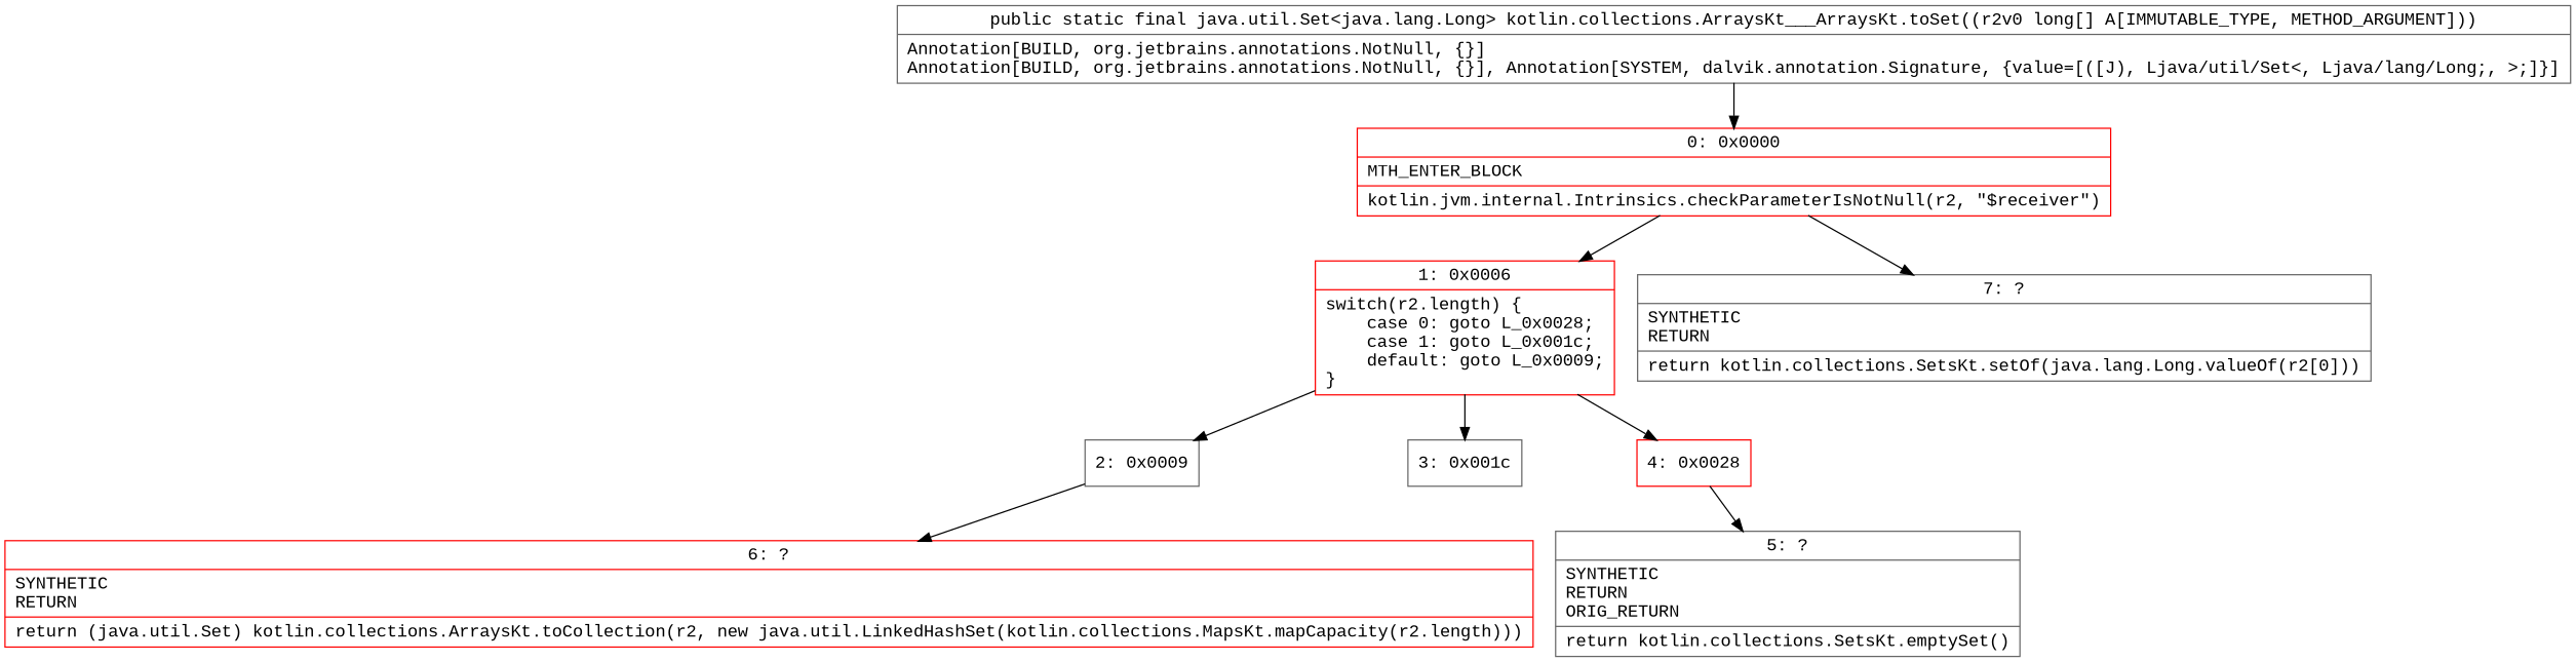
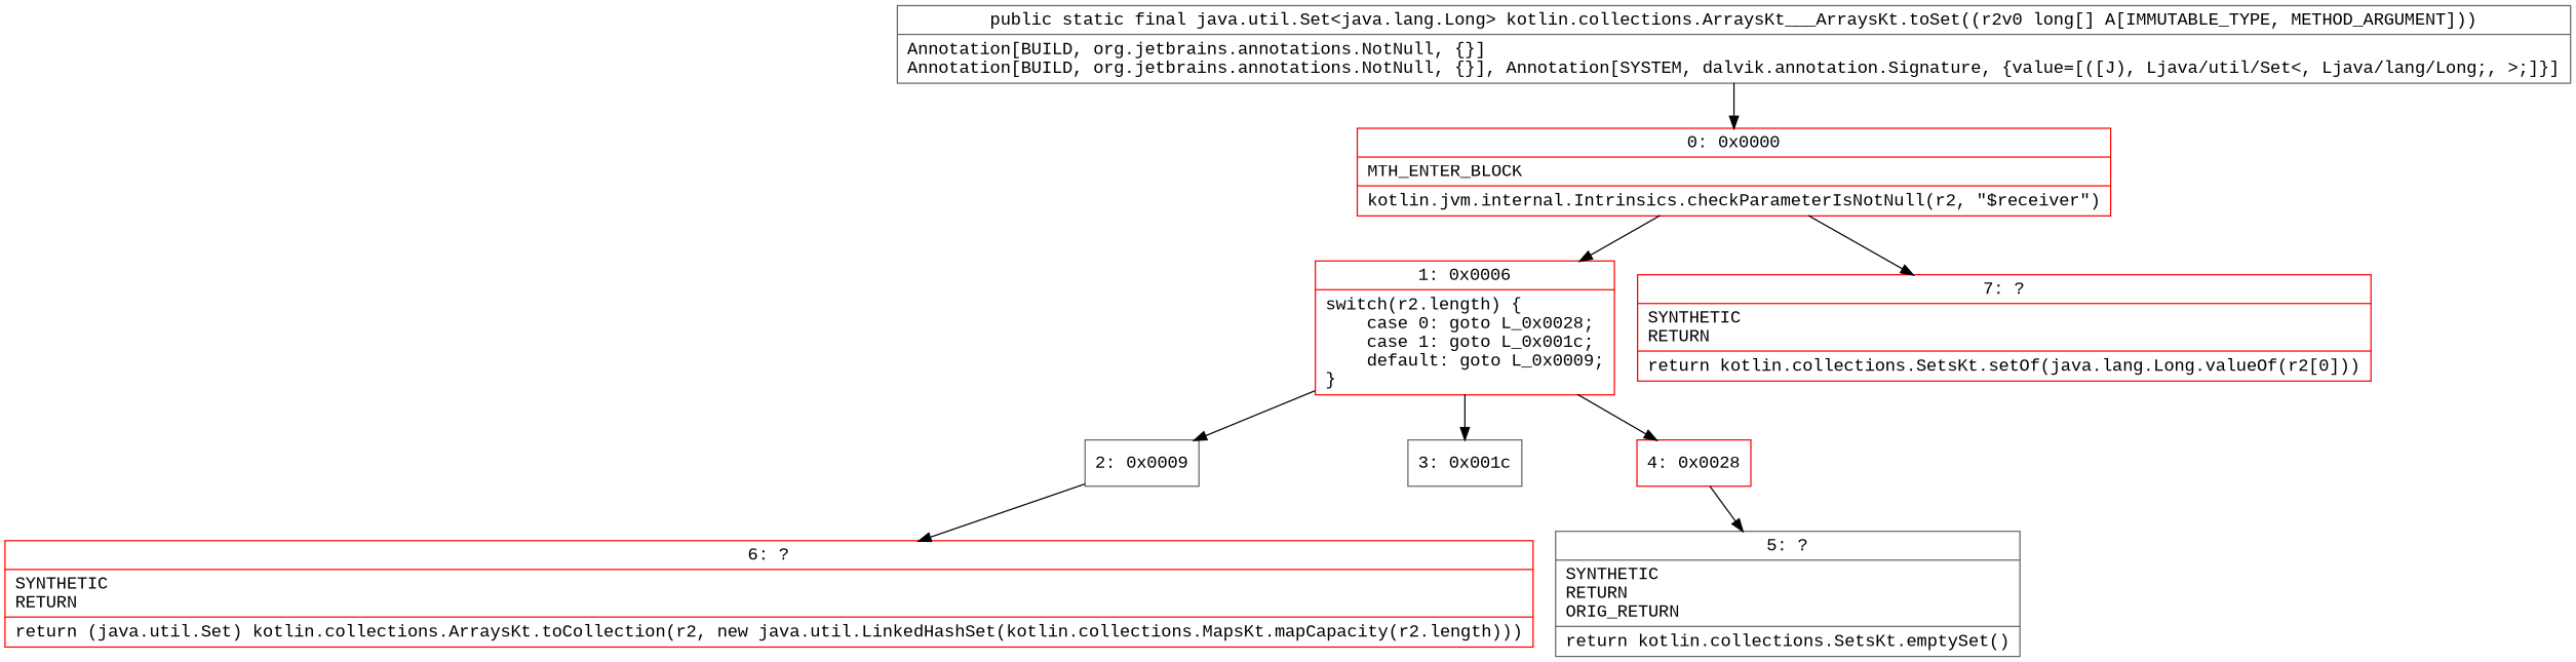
  digraph {
    fontname="Liberation Mono"
    node [color=gray40 fontname="Liberation Mono" shape=record]
    edge [fontname="Liberation Mono"]
    n1 [color=red label="{0\:\ 0x0000|MTH_ENTER_BLOCK\l|kotlin.jvm.internal.Intrinsics.checkParameterIsNotNull(r2, \"$receiver\")\l}"]
    n2 [color=red label="{1\:\ 0x0006|switch(r2.length) \{\l    case 0: goto L_0x0028;\l    case 1: goto L_0x001c;\l    default: goto L_0x0009;\l\}\l}"]
-   n3 [label="{7\:\ ?|SYNTHETIC\lRETURN\l|return kotlin.collections.SetsKt.setOf(java.lang.Long.valueOf(r2[0]))\l}"]
+   n3 [color=red label="{7\:\ ?|SYNTHETIC\lRETURN\l|return kotlin.collections.SetsKt.setOf(java.lang.Long.valueOf(r2[0]))\l}"]
    n4 [label="{2\:\ 0x0009}"]
    n5 [label="{3\:\ 0x001c}"]
    n6 [color=red label="{4\:\ 0x0028}"]
    n7 [color=red label="{6\:\ ?|SYNTHETIC\lRETURN\l|return (java.util.Set) kotlin.collections.ArraysKt.toCollection(r2, new java.util.LinkedHashSet(kotlin.collections.MapsKt.mapCapacity(r2.length)))\l}"]
    n8 [label="{5\:\ ?|SYNTHETIC\lRETURN\lORIG_RETURN\l|return kotlin.collections.SetsKt.emptySet()\l}"]
    n9 [label="{public static final java.util.Set\<java.lang.Long\> kotlin.collections.ArraysKt___ArraysKt.toSet((r2v0 long[] A[IMMUTABLE_TYPE, METHOD_ARGUMENT]))  | Annotation[BUILD, org.jetbrains.annotations.NotNull, \{\}]\lAnnotation[BUILD, org.jetbrains.annotations.NotNull, \{\}], Annotation[SYSTEM, dalvik.annotation.Signature, \{value=[([J), Ljava\/util\/Set\<, Ljava\/lang\/Long;, \>;]\}]\l}"]
    n1 -> n2
    n1 -> n3
    n2 -> n4
    n2 -> n5
    n2 -> n6
    n4 -> n7
    n6 -> n8
    n9 -> n1
  }
